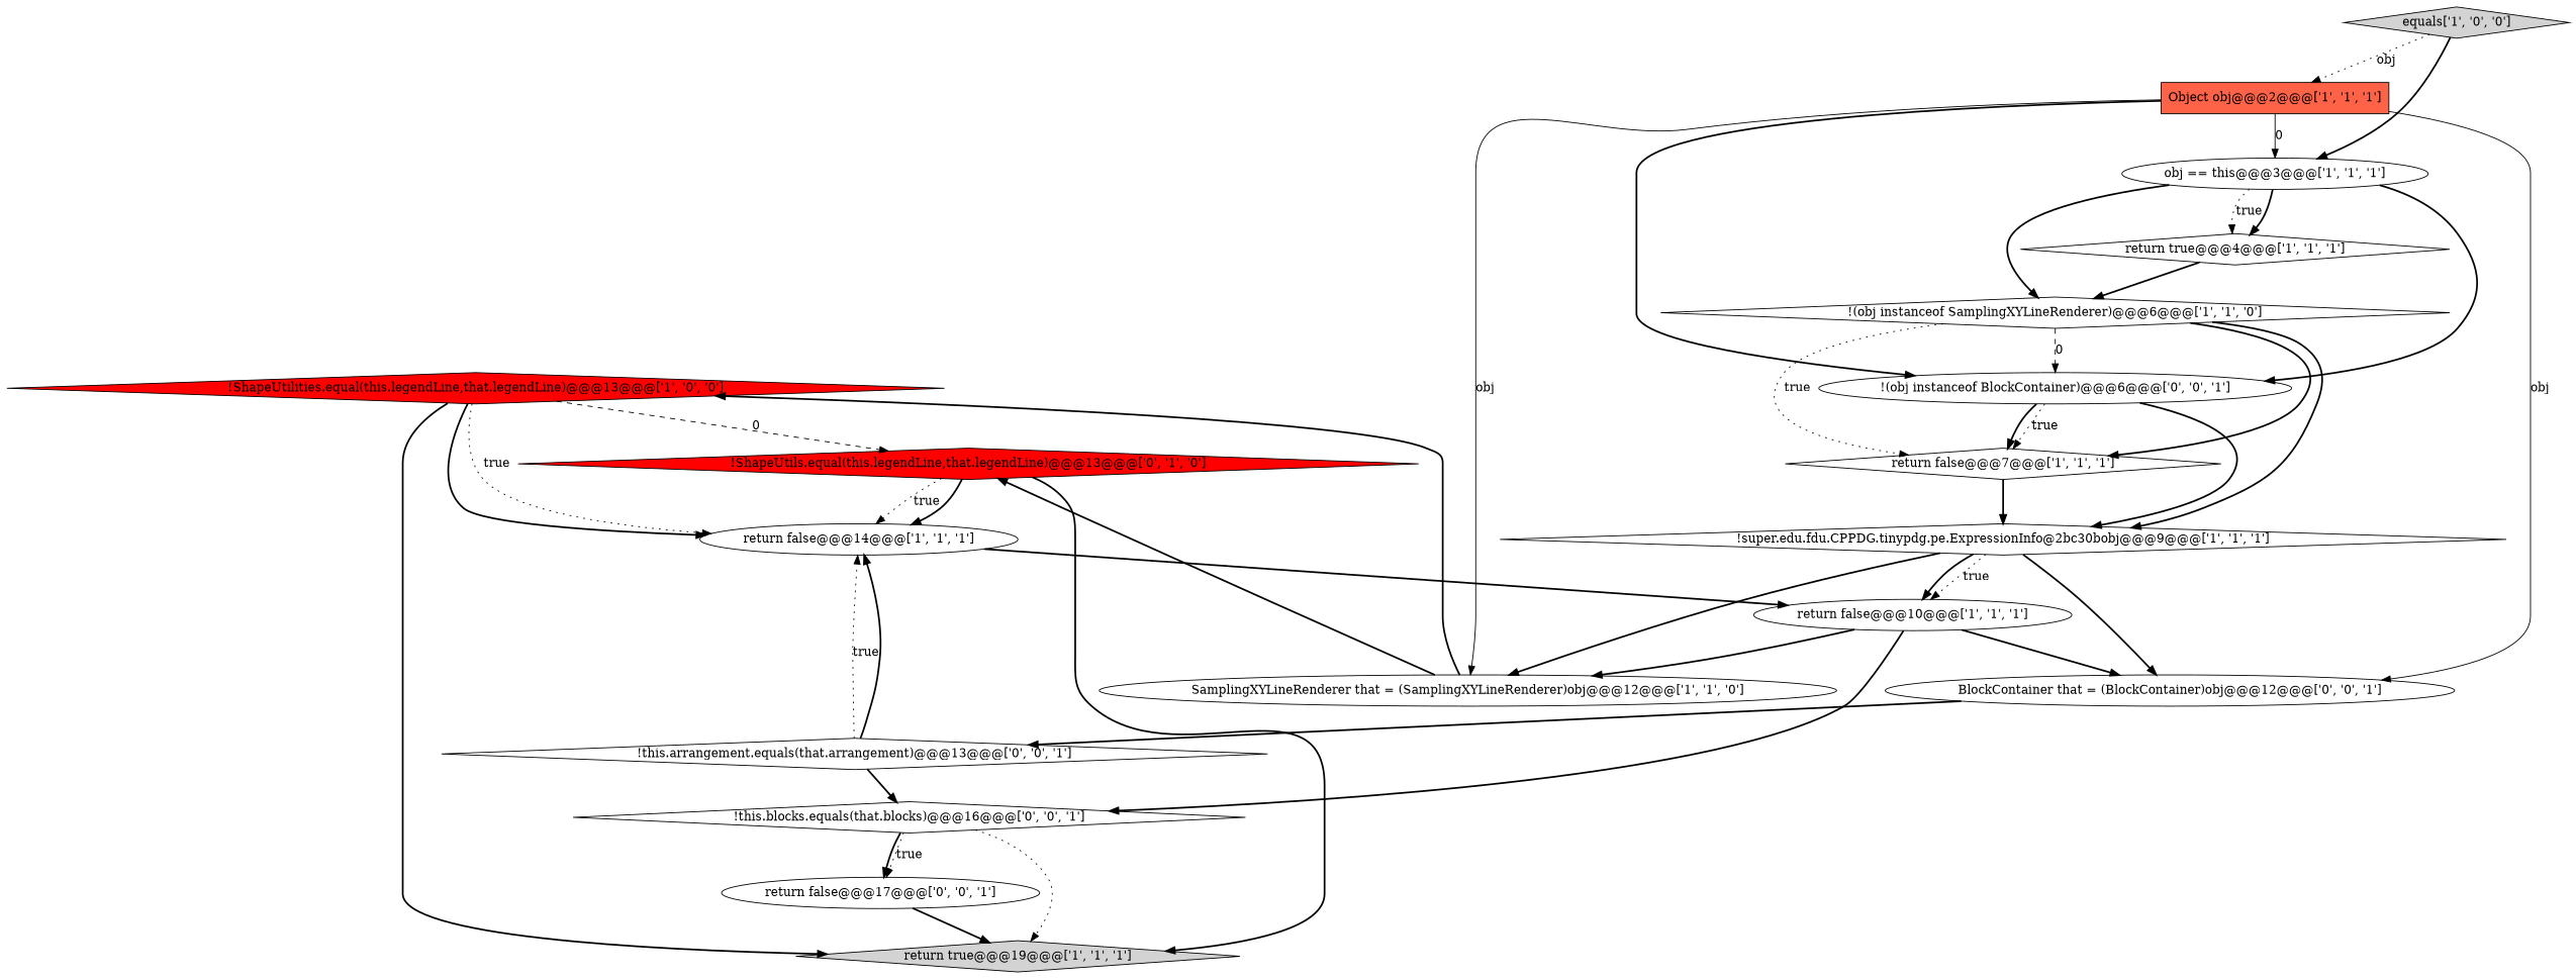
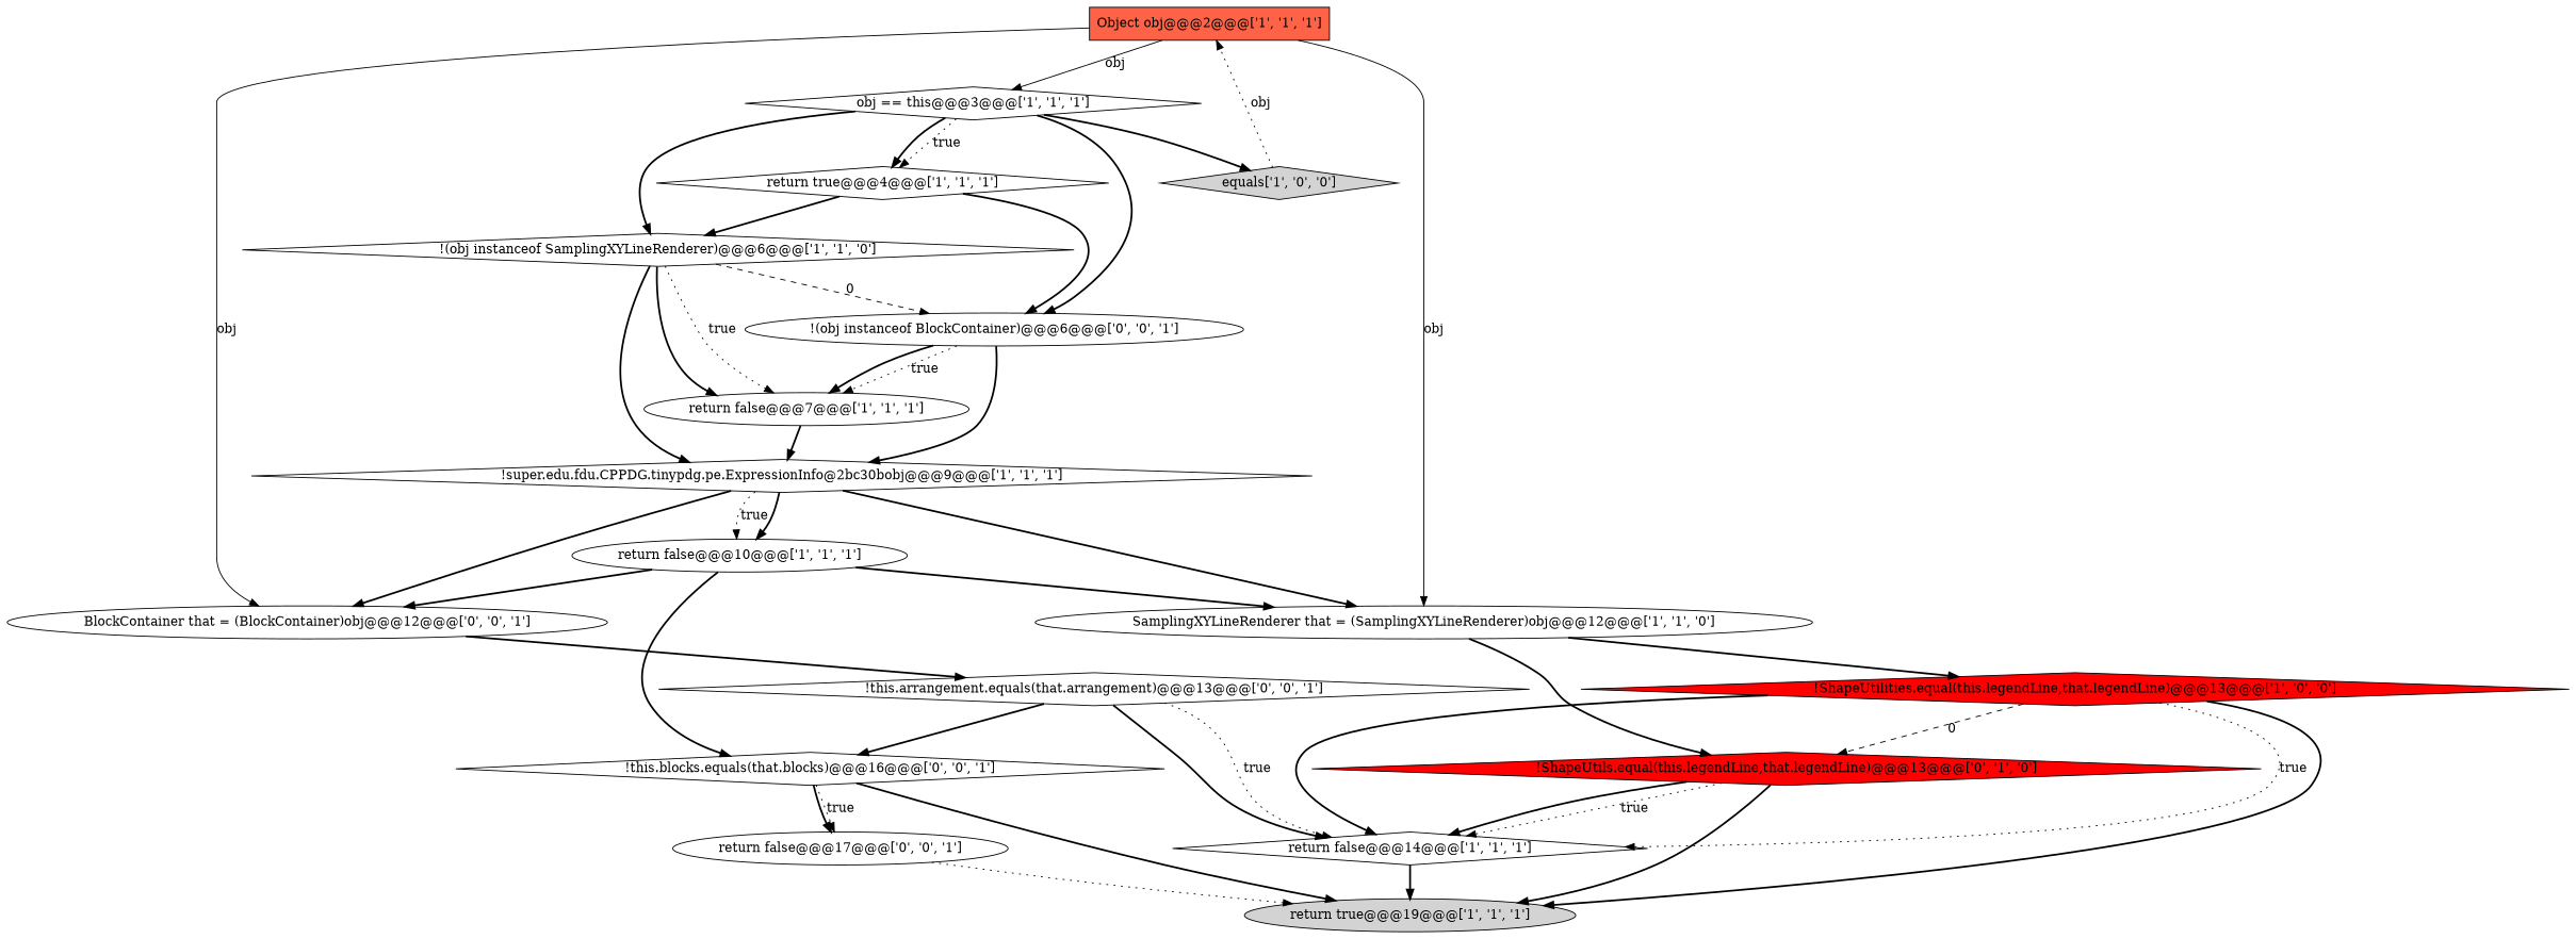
  digraph {
    node [fillcolor=white shape=diamond style=filled]
    edge [style=bold]
-   n1 [fillcolor=lightgray label="return true@@@19@@@['1', '1', '1']"]
+   n1 [fillcolor=lightgray label="return true@@@19@@@['1', '1', '1']" shape=ellipse]
    n2 [fillcolor=red label="!ShapeUtilities.equal(this.legendLine,that.legendLine)@@@13@@@['1', '0', '0']"]
    n3 [fillcolor=red label="!ShapeUtils.equal(this.legendLine,that.legendLine)@@@13@@@['0', '1', '0']"]
-   n4 [label="return false@@@14@@@['1', '1', '1']" shape=ellipse]
+   n4 [label="return false@@@14@@@['1', '1', '1']"]
    n5 [label="return true@@@4@@@['1', '1', '1']"]
    n6 [label="!(obj instanceof SamplingXYLineRenderer)@@@6@@@['1', '1', '0']"]
    n7 [label="!(obj instanceof BlockContainer)@@@6@@@['0', '0', '1']" shape=ellipse]
-   n8 [label="return false@@@7@@@['1', '1', '1']"]
+   n8 [label="return false@@@7@@@['1', '1', '1']" shape=ellipse]
    n9 [label="!super.edu.fdu.CPPDG.tinypdg.pe.ExpressionInfo@2bc30bobj@@@9@@@['1', '1', '1']"]
    n10 [label="BlockContainer that = (BlockContainer)obj@@@12@@@['0', '0', '1']" shape=ellipse]
    n11 [label="!this.arrangement.equals(that.arrangement)@@@13@@@['0', '0', '1']"]
    n12 [label="!this.blocks.equals(that.blocks)@@@16@@@['0', '0', '1']"]
    n13 [fillcolor=tomato label="Object obj@@@2@@@['1', '1', '1']" shape=box]
-   n14 [label="obj == this@@@3@@@['1', '1', '1']" shape=ellipse]
+   n14 [label="obj == this@@@3@@@['1', '1', '1']"]
    n15 [label="SamplingXYLineRenderer that = (SamplingXYLineRenderer)obj@@@12@@@['1', '1', '0']" shape=ellipse]
    n16 [label="return false@@@10@@@['1', '1', '1']" shape=ellipse]
    n17 [label="return false@@@17@@@['0', '0', '1']" shape=ellipse]
    n18 [fillcolor=lightgray label="equals['1', '0', '0']"]
    n2 -> n1
    n2 -> n3 [label=0 style=dashed]
    n2 -> n4
    n2 -> n4 [label=true style=dotted]
    n3 -> n1
    n3 -> n4 [label=true style=dotted]
    n3 -> n4
-   n4 -> n16
+   n4 -> n1
    n5 -> n6
-   n13 -> n7
+   n5 -> n7
    n6 -> n7 [label=0 style=dashed]
    n6 -> n8
    n6 -> n8 [label=true style=dotted]
    n6 -> n9
    n7 -> n8 [label=true style=dotted]
    n7 -> n8
    n7 -> n9
    n8 -> n9
    n9 -> n10
    n9 -> n15
    n9 -> n16 [label=true style=dotted]
    n9 -> n16
    n10 -> n11
    n11 -> n4 [label=true style=dotted]
    n11 -> n4
    n11 -> n12
-   n12 -> n1 [style=dotted]
+   n12 -> n1
    n12 -> n17 [label=true style=dotted]
    n12 -> n17
    n13 -> n10 [label=obj style=solid]
-   n13 -> n14 [label=0 style=solid]
+   n13 -> n14 [label=obj style=solid]
    n13 -> n15 [label=obj style=solid]
    n14 -> n5 [label=true style=dotted]
    n14 -> n5
    n14 -> n6
    n14 -> n7
    n15 -> n2
    n15 -> n3
    n16 -> n10
    n16 -> n12
    n16 -> n15
-   n17 -> n1
+   n17 -> n1 [style=dotted]
    n18 -> n13 [label=obj style=dotted]
-   n18 -> n14
+   n14 -> n18
  }
